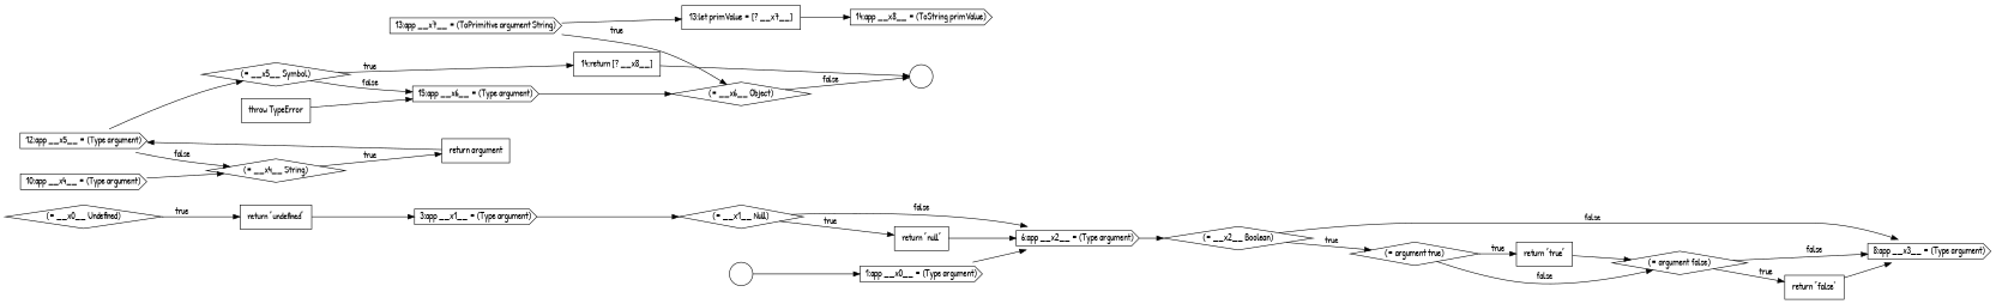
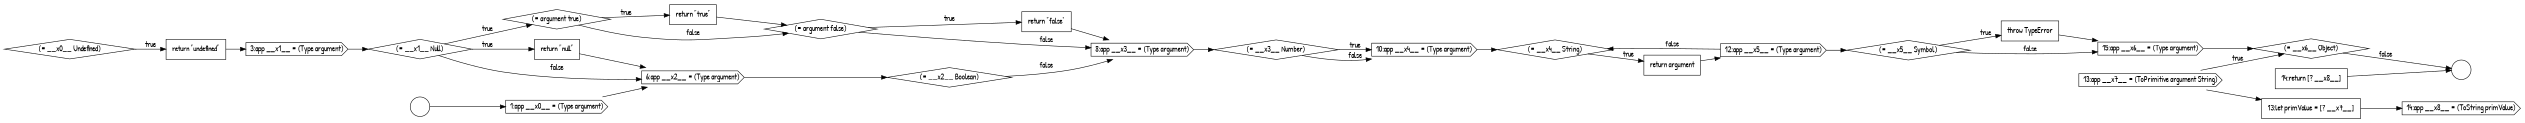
  digraph {
    fontname="Patrick Hand"
    rankdir=LR
    node [color=black fillcolor=white fontname="Patrick Hand" shape=cds style=filled]
    edge [color=black fontname="Patrick Hand"]
    n1 [label=<<font color="black">1:app __x0__ = (Type argument)</font>>]
    n2 [label=<<font color="black">6:app __x2__ = (Type argument)</font>>]
    n3 [label=<<font color="black">(= __x0__ Undefined)</font>> shape=diamond]
    n4 [label=<<font color="black">     <table border="0" cellborder="1" cellspacing="0" cellpadding="10">       <tr><td align="left">return &quot;undefined&quot;</td></tr>     </table>   </font>> margin=0 shape=none]
    n5 [label=<<font color="black">12:app __x5__ = (Type argument)</font>>]
    n6 [label=<<font color="black">(= __x5__ Symbol)</font>> shape=diamond]
    n7 [label=<<font color="black">(= __x4__ String)</font>> shape=diamond]
    n8 [label=<<font color="black">     <table border="0" cellborder="1" cellspacing="0" cellpadding="10">       <tr><td align="left">throw TypeError</td></tr>     </table>   </font>> margin=0 shape=none]
    n9 [label=<<font color="black">15:app __x6__ = (Type argument)</font>>]
    n10 [label=<<font color="black">13:app __x7__ = (ToPrimitive argument String)</font>>]
    n11 [label=<<font color="black">     <table border="0" cellborder="1" cellspacing="0" cellpadding="10">       <tr><td align="left">13:let primValue = [? __x7__]</td></tr>     </table>   </font>> margin=0 shape=none]
    n12 [label=<<font color="black">(= __x6__ Object)</font>> shape=diamond]
    n13 [label=<<font color="black">14:app __x8__ = (ToString primValue)</font>>]
    n14 [label=<<font color="black">10:app __x4__ = (Type argument)</font>>]
    n15 [label=<<font color="black">     <table border="0" cellborder="1" cellspacing="0" cellpadding="10">       <tr><td align="left">return argument</td></tr>     </table>   </font>> margin=0 shape=none]
    n16 [label=<<font color="black">(= __x1__ Null)</font>> shape=diamond]
    n17 [label=<<font color="black">     <table border="0" cellborder="1" cellspacing="0" cellpadding="10">       <tr><td align="left">return &quot;null&quot;</td></tr>     </table>   </font>> margin=0 shape=none]
    n18 [label=<<font color="black">(= __x2__ Boolean)</font>> shape=diamond]
    n19 [label=<<font color="black">3:app __x1__ = (Type argument)</font>>]
    n20 [label=<<font color="black">     <table border="0" cellborder="1" cellspacing="0" cellpadding="10">       <tr><td align="left">14:return [? __x8__]</td></tr>     </table>   </font>> margin=0 shape=none]
    n21 [label=" " shape=circle]
    n22 [label=<<font color="black">8:app __x3__ = (Type argument)</font>>]
    n23 [label=<<font color="black">(= argument true)</font>> shape=diamond]
    n24 [label=<<font color="black">     <table border="0" cellborder="1" cellspacing="0" cellpadding="10">       <tr><td align="left">return &quot;true&quot;</td></tr>     </table>   </font>> margin=0 shape=none]
    n25 [label=<<font color="black">(= argument false)</font>> shape=diamond]
    n26 [label=<<font color="black">     <table border="0" cellborder="1" cellspacing="0" cellpadding="10">       <tr><td align="left">return &quot;false&quot;</td></tr>     </table>   </font>> margin=0 shape=none]
+   n27 [label=<<font color="black">(= __x3__ Number)</font>> shape=diamond]
    n28 [label=" " shape=circle]
    n1 -> n2
    n2 -> n18
    n3 -> n4 [label=<<font color="black">true</font>>]
    n4 -> n19
    n5 -> n6
    n5 -> n7 [label=<<font color="black">false</font>>]
-   n6 -> n20 [label=<<font color="black">true</font>>]
+   n6 -> n8 [label=<<font color="black">true</font>>]
    n6 -> n9 [label=<<font color="black">false</font>>]
    n7 -> n15 [label=<<font color="black">true</font>>]
    n8 -> n9
    n9 -> n12
    n10 -> n11
    n10 -> n12 [label=<<font color="black">true</font>>]
    n11 -> n13
    n12 -> n21 [label=<<font color="black">false</font>>]
    n14 -> n7
    n15 -> n5
    n16 -> n2 [label=<<font color="black">false</font>>]
    n16 -> n17 [label=<<font color="black">true</font>>]
    n17 -> n2
    n18 -> n22 [label=<<font color="black">false</font>>]
-   n18 -> n23 [label=<<font color="black">true</font>>]
+   n16 -> n23 [label=<<font color="black">true</font>>]
    n19 -> n16
    n20 -> n21
+   n22 -> n27
    n23 -> n24 [label=<<font color="black">true</font>>]
    n23 -> n25 [label=<<font color="black">false</font>>]
    n24 -> n25
    n25 -> n22 [label=<<font color="black">false</font>>]
    n25 -> n26 [label=<<font color="black">true</font>>]
    n26 -> n22
+   n27 -> n14 [label=<<font color="black">true</font>>]
+   n27 -> n14 [label=<<font color="black">false</font>>]
    n28 -> n1
  }
